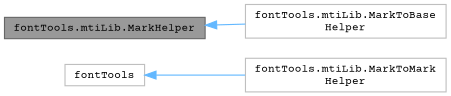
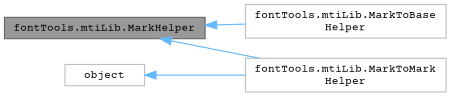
  digraph {
    fontname="Courier Prime"
    rankdir=LR
    node [color=grey75 fillcolor=white fontname="Courier Prime" fontsize=10 shape=box style=filled]
    edge [color=steelblue1 dir=back fontname="Courier Prime" fontsize=10 labelfontname=Helvetica labelfontsize=10 style=solid]
    n1 [color=gray40 fillcolor=grey60 fontcolor=black height=0.2 label="fontTools.mtiLib.MarkHelper" width=0.4]
    n2 [height=0.2 label="fontTools.mtiLib.MarkToBase\lHelper" width=0.4]
    n3 [height=0.2 label="fontTools.mtiLib.MarkToMark\lHelper" width=0.4]
-   n4 [height=0.2 label=fontTools width=0.4]
+   n4 [height=0.2 label=object width=0.4]
    n1 -> n2
+   n1 -> n3
    n4 -> n3
  }
